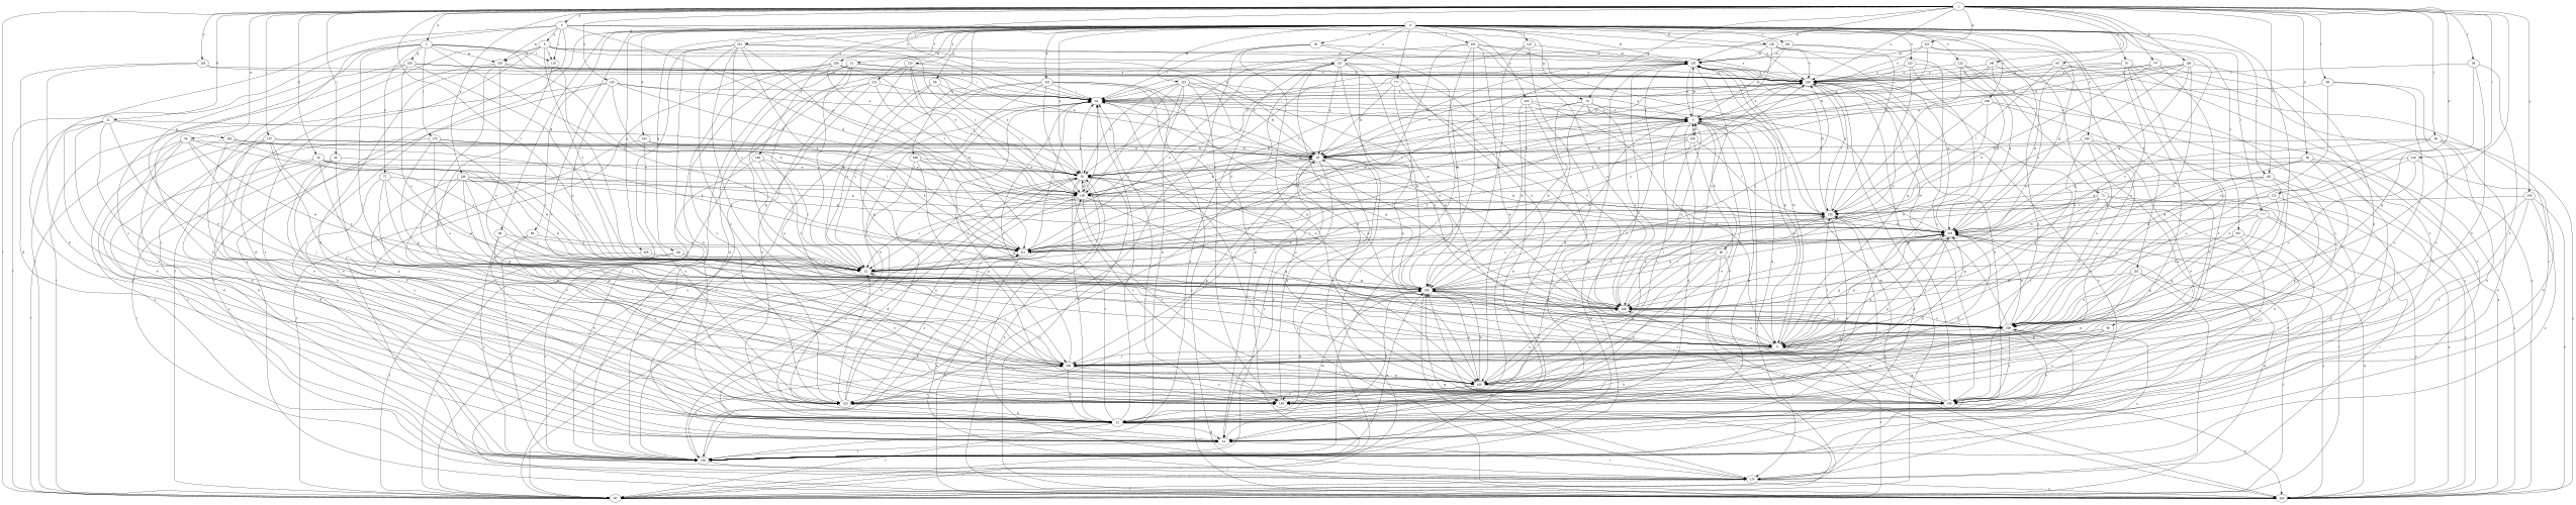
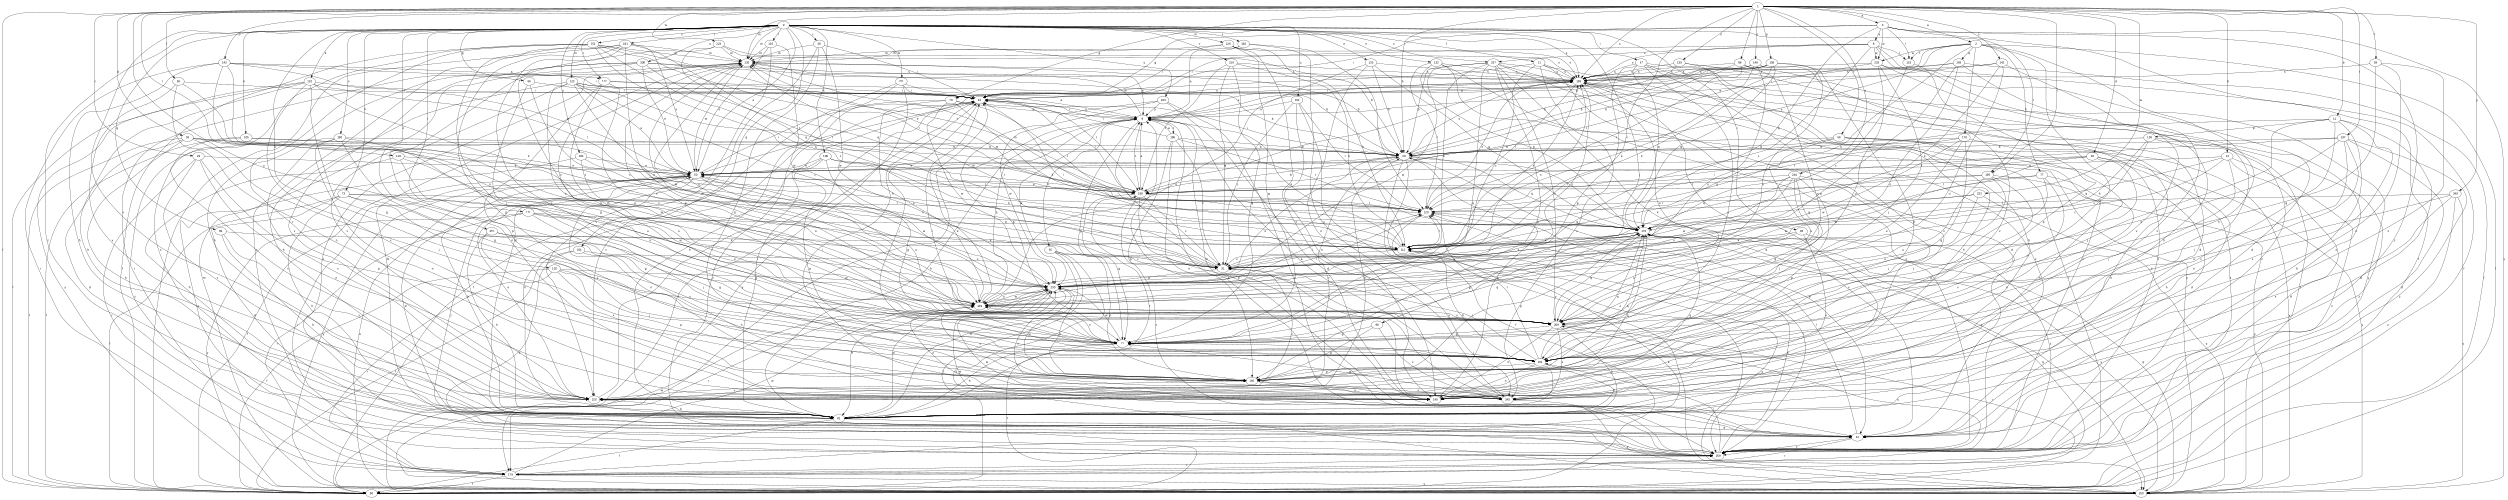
  strict digraph {
    fontname="Liberation Sans"
    node [fontname="Liberation Sans"]
    edge [fontname="Liberation Sans"]
    0
    28
    50
    51
    66
    69
    73
    83
    87
    98
    102
    105
    108
    110
    116
    123
    126
    130
    132
    133
    164
-   168
    171
    177
    180
    182
    184
    189
    191
    195
    202
    208
    219
    220
    221
    237
    243
    251
    257
    259
    91
    160
    230
    60
    209
    140
    250
    41
    81
    179
    199
    31
    240
    71
    111
    101
    120
    170
    20
    9
    149
    1
    2
    3
    11
    13
    29
    36
    38
    56
    58
    59
    70
    88
    118
    139
    142
    143
    148
    158
    197
    222
    223
    244
    249
    77
    119
    169
    178
    229
    8
    159
    80
    198
    0 -> 28 [label=c]
    0 -> 50 [label=e]
    0 -> 51 [label=f]
    0 -> 66 [label=g]
    0 -> 69 [label=g]
    0 -> 73 [label=h]
    0 -> 83 [label=i]
    0 -> 87 [label=i]
    0 -> 98 [label=j]
    0 -> 102 [label=k]
    0 -> 105 [label=k]
    0 -> 108 [label=k]
    0 -> 110 [label=k]
    0 -> 116 [label=l]
    0 -> 123 [label=m]
    0 -> 126 [label=m]
    0 -> 130 [label=m]
    0 -> 132 [label=n]
    0 -> 133 [label=n]
    0 -> 164 [label=q]
-   0 -> 168 [label=q]
    0 -> 171 [label=r]
    0 -> 177 [label=r]
    0 -> 180 [label=s]
    0 -> 182 [label=s]
    0 -> 184 [label=s]
    0 -> 189 [label=s]
    0 -> 191 [label=t]
    0 -> 195 [label=t]
    0 -> 202 [label=u]
    0 -> 208 [label=u]
    0 -> 219 [label=v]
    0 -> 220 [label=v]
    0 -> 221 [label=w]
    0 -> 237 [label=x]
    0 -> 243 [label=y]
    0 -> 251 [label=z]
    0 -> 257 [label=z]
    0 -> 259 [label=z]
    28 -> 130 [label=m]
    28 -> 220 [label=v]
    28 -> 91 [label=i]
    28 -> 160 [label=p]
    28 -> 230 [label=w]
    50 -> 130 [label=m]
    50 -> 259 [label=z]
    50 -> 91 [label=i]
    50 -> 230 [label=w]
    50 -> 60 [label=f]
    50 -> 209 [label=u]
    50 -> 140 [label=n]
    50 -> 250 [label=y]
    50 -> 41 [label=d]
    50 -> 81 [label=h]
    50 -> 179 [label=r]
    50 -> 199 [label=t]
    51 -> 50 [label=e]
    51 -> 189 [label=s]
    51 -> 259 [label=z]
    51 -> 41 [label=d]
    51 -> 31 [label=c]
    51 -> 240 [label=x]
    66 -> 91 [label=i]
    66 -> 31 [label=c]
    66 -> 71 [label=g]
    69 -> 220 [label=v]
    69 -> 81 [label=h]
    69 -> 111 [label=k]
    73 -> 230 [label=w]
    73 -> 60 [label=f]
    73 -> 41 [label=d]
    73 -> 81 [label=h]
    73 -> 71 [label=g]
    73 -> 101 [label=j]
    73 -> 120 [label=l]
    83 -> 259 [label=z]
    83 -> 209 [label=u]
    83 -> 140 [label=n]
    83 -> 111 [label=k]
    87 -> 189 [label=s]
    87 -> 259 [label=z]
    87 -> 250 [label=y]
    87 -> 240 [label=x]
    87 -> 71 [label=g]
    87 -> 101 [label=j]
    87 -> 170 [label=q]
    98 -> 160 [label=p]
    98 -> 240 [label=x]
    98 -> 71 [label=g]
    102 -> 160 [label=p]
    102 -> 230 [label=w]
    102 -> 60 [label=f]
    102 -> 209 [label=u]
    102 -> 179 [label=r]
    102 -> 101 [label=j]
    105 -> 220 [label=v]
    105 -> 60 [label=f]
    105 -> 111 [label=k]
    105 -> 20 [label=b]
    108 -> 50 [label=e]
    108 -> 160 [label=p]
    108 -> 81 [label=h]
-   66 -> 199 [label=t]
+   108 -> 199 [label=t]
    108 -> 71 [label=g]
    108 -> 111 [label=k]
    110 -> 91 [label=i]
    110 -> 60 [label=f]
    110 -> 250 [label=y]
    110 -> 81 [label=h]
    110 -> 199 [label=t]
    110 -> 31 [label=c]
    110 -> 240 [label=x]
    110 -> 71 [label=g]
    116 -> 50 [label=e]
    116 -> 130 [label=m]
    116 -> 230 [label=w]
    116 -> 41 [label=d]
    123 -> 50 [label=e]
    123 -> 91 [label=i]
    123 -> 230 [label=w]
    123 -> 209 [label=u]
    123 -> 140 [label=n]
    123 -> 81 [label=h]
    123 -> 199 [label=t]
    123 -> 31 [label=c]
    123 -> 9 [label=a]
    126 -> 130 [label=m]
    126 -> 189 [label=s]
    126 -> 91 [label=i]
    126 -> 240 [label=x]
    126 -> 71 [label=g]
    126 -> 111 [label=k]
    130 -> 189 [label=s]
    130 -> 220 [label=v]
    130 -> 259 [label=z]
    130 -> 71 [label=g]
    130 -> 20 [label=b]
    130 -> 9 [label=a]
    130 -> 149 [label=o]
    132 -> 189 [label=s]
    132 -> 259 [label=z]
    132 -> 250 [label=y]
    132 -> 120 [label=l]
    132 -> 170 [label=q]
    133 -> 189 [label=s]
    133 -> 140 [label=n]
    133 -> 170 [label=q]
    133 -> 20 [label=b]
    133 -> 149 [label=o]
    164 -> 259 [label=z]
    164 -> 60 [label=f]
    164 -> 140 [label=n]
    164 -> 31 [label=c]
-   168 -> 259 [label=z]
-   168 -> 31 [label=c]
    171 -> 250 [label=y]
    171 -> 179 [label=r]
    171 -> 71 [label=g]
    171 -> 101 [label=j]
    171 -> 170 [label=q]
    171 -> 149 [label=o]
    177 -> 91 [label=i]
    177 -> 160 [label=p]
    177 -> 209 [label=u]
    177 -> 20 [label=b]
    177 -> 149 [label=o]
    180 -> 220 [label=v]
    180 -> 259 [label=z]
    180 -> 209 [label=u]
    180 -> 140 [label=n]
    180 -> 71 [label=g]
    180 -> 20 [label=b]
    182 -> 130 [label=m]
    182 -> 240 [label=x]
    182 -> 120 [label=l]
    182 -> 9 [label=a]
    184 -> 50 [label=e]
    184 -> 259 [label=z]
    184 -> 31 [label=c]
    184 -> 149 [label=o]
    189 -> 91 [label=i]
    189 -> 60 [label=f]
    189 -> 209 [label=u]
    189 -> 81 [label=h]
    189 -> 199 [label=t]
    189 -> 120 [label=l]
    191 -> 50 [label=e]
    191 -> 130 [label=m]
    191 -> 259 [label=z]
    191 -> 160 [label=p]
    191 -> 60 [label=f]
    191 -> 101 [label=j]
    191 -> 170 [label=q]
    191 -> 149 [label=o]
    195 -> 160 [label=p]
    195 -> 209 [label=u]
    195 -> 250 [label=y]
    195 -> 199 [label=t]
    195 -> 111 [label=k]
    195 -> 101 [label=j]
    202 -> 140 [label=n]
    202 -> 250 [label=y]
    202 -> 31 [label=c]
    202 -> 120 [label=l]
    202 -> 9 [label=a]
    208 -> 50 [label=e]
    208 -> 189 [label=s]
    208 -> 220 [label=v]
    208 -> 81 [label=h]
    208 -> 179 [label=r]
    208 -> 199 [label=t]
    208 -> 20 [label=b]
    219 -> 189 [label=s]
    219 -> 199 [label=t]
    219 -> 31 [label=c]
    219 -> 71 [label=g]
    219 -> 111 [label=k]
    220 -> 50 [label=e]
    220 -> 91 [label=i]
    220 -> 81 [label=h]
    220 -> 31 [label=c]
    220 -> 170 [label=q]
    220 -> 20 [label=b]
    221 -> 91 [label=i]
    221 -> 60 [label=f]
    221 -> 250 [label=y]
    221 -> 81 [label=h]
    221 -> 199 [label=t]
    237 -> 189 [label=s]
    237 -> 259 [label=z]
    237 -> 160 [label=p]
    237 -> 230 [label=w]
    237 -> 60 [label=f]
    237 -> 209 [label=u]
    237 -> 41 [label=d]
    237 -> 71 [label=g]
    237 -> 111 [label=k]
    237 -> 20 [label=b]
    243 -> 259 [label=z]
    243 -> 230 [label=w]
    243 -> 41 [label=d]
    243 -> 71 [label=g]
    243 -> 9 [label=a]
    251 -> 130 [label=m]
    251 -> 220 [label=v]
    251 -> 259 [label=z]
    251 -> 60 [label=f]
    251 -> 199 [label=t]
    251 -> 31 [label=c]
    251 -> 111 [label=k]
    251 -> 101 [label=j]
    251 -> 120 [label=l]
    257 -> 81 [label=h]
    257 -> 240 [label=x]
    257 -> 71 [label=g]
    257 -> 111 [label=k]
    259 -> 130 [label=m]
    259 -> 230 [label=w]
    259 -> 179 [label=r]
    259 -> 111 [label=k]
    259 -> 101 [label=j]
    259 -> 120 [label=l]
    91 -> 189 [label=s]
    91 -> 259 [label=z]
    91 -> 101 [label=j]
    91 -> 9 [label=a]
    160 -> 220 [label=v]
    160 -> 230 [label=w]
    160 -> 140 [label=n]
    160 -> 240 [label=x]
    160 -> 170 [label=q]
    160 -> 149 [label=o]
    230 -> 50 [label=e]
    230 -> 189 [label=s]
    230 -> 160 [label=p]
    230 -> 81 [label=h]
    230 -> 179 [label=r]
    230 -> 240 [label=x]
    230 -> 120 [label=l]
    230 -> 170 [label=q]
    230 -> 9 [label=a]
    230 -> 149 [label=o]
    60 -> 230 [label=w]
    60 -> 170 [label=q]
    209 -> 130 [label=m]
    209 -> 140 [label=n]
    209 -> 81 [label=h]
    209 -> 179 [label=r]
    209 -> 240 [label=x]
    209 -> 71 [label=g]
    209 -> 170 [label=q]
    209 -> 149 [label=o]
    140 -> 170 [label=q]
    140 -> 20 [label=b]
    250 -> 50 [label=e]
    250 -> 130 [label=m]
    250 -> 91 [label=i]
    250 -> 170 [label=q]
    41 -> 259 [label=z]
    41 -> 230 [label=w]
    41 -> 179 [label=r]
    41 -> 120 [label=l]
    41 -> 9 [label=a]
    81 -> 91 [label=i]
    81 -> 230 [label=w]
    81 -> 60 [label=f]
    81 -> 41 [label=d]
    81 -> 199 [label=t]
    179 -> 189 [label=s]
    179 -> 230 [label=w]
    179 -> 60 [label=f]
    179 -> 209 [label=u]
    179 -> 250 [label=y]
    179 -> 111 [label=k]
    199 -> 50 [label=e]
    199 -> 259 [label=z]
    199 -> 91 [label=i]
    199 -> 31 [label=c]
    199 -> 240 [label=x]
    199 -> 71 [label=g]
    199 -> 120 [label=l]
    199 -> 20 [label=b]
    199 -> 9 [label=a]
    31 -> 130 [label=m]
    31 -> 189 [label=s]
    31 -> 230 [label=w]
    31 -> 9 [label=a]
    240 -> 189 [label=s]
    240 -> 91 [label=i]
    240 -> 250 [label=y]
    240 -> 71 [label=g]
    240 -> 9 [label=a]
    240 -> 149 [label=o]
    71 -> 130 [label=m]
    71 -> 230 [label=w]
    71 -> 60 [label=f]
    71 -> 81 [label=h]
    71 -> 101 [label=j]
    71 -> 170 [label=q]
    71 -> 149 [label=o]
    111 -> 189 [label=s]
    111 -> 91 [label=i]
    111 -> 250 [label=y]
    111 -> 31 [label=c]
    111 -> 120 [label=l]
    111 -> 9 [label=a]
    101 -> 91 [label=i]
    101 -> 160 [label=p]
    101 -> 140 [label=n]
    101 -> 81 [label=h]
    101 -> 31 [label=c]
    101 -> 120 [label=l]
    101 -> 170 [label=q]
    120 -> 130 [label=m]
    120 -> 189 [label=s]
    120 -> 81 [label=h]
    120 -> 170 [label=q]
    170 -> 130 [label=m]
    170 -> 160 [label=p]
    170 -> 250 [label=y]
    170 -> 31 [label=c]
    170 -> 71 [label=g]
    170 -> 111 [label=k]
    20 -> 50 [label=e]
    20 -> 189 [label=s]
    20 -> 220 [label=v]
    20 -> 259 [label=z]
    20 -> 91 [label=i]
    20 -> 60 [label=f]
    20 -> 250 [label=y]
    20 -> 41 [label=d]
    20 -> 170 [label=q]
    20 -> 149 [label=o]
    9 -> 130 [label=m]
    9 -> 189 [label=s]
    9 -> 91 [label=i]
    9 -> 140 [label=n]
    9 -> 41 [label=d]
    9 -> 81 [label=h]
    9 -> 179 [label=r]
    9 -> 199 [label=t]
    9 -> 71 [label=g]
    9 -> 80 [label=h]
    9 -> 198 [label=t]
    149 -> 91 [label=i]
    149 -> 230 [label=w]
    149 -> 209 [label=u]
    149 -> 120 [label=l]
    149 -> 9 [label=a]
    1 -> 130 [label=m]
    1 -> 189 [label=s]
    1 -> 195 [label=t]
    1 -> 60 [label=f]
    1 -> 209 [label=u]
    1 -> 31 [label=c]
    1 -> 20 [label=b]
    1 -> 2 [label=a]
    1 -> 3 [label=a]
    1 -> 11 [label=b]
    1 -> 13 [label=b]
    1 -> 29 [label=c]
    1 -> 36 [label=d]
    1 -> 38 [label=d]
    1 -> 56 [label=f]
    1 -> 58 [label=f]
    1 -> 59 [label=f]
    1 -> 70 [label=g]
    1 -> 88 [label=i]
    1 -> 118 [label=l]
    1 -> 139 [label=n]
    1 -> 142 [label=o]
    1 -> 143 [label=o]
    1 -> 148 [label=o]
    1 -> 158 [label=p]
    1 -> 197 [label=t]
    1 -> 222 [label=w]
    1 -> 223 [label=w]
    1 -> 244 [label=y]
    1 -> 249 [label=y]
    2 -> 50 [label=e]
    2 -> 91 [label=i]
    2 -> 60 [label=f]
    2 -> 140 [label=n]
    2 -> 111 [label=k]
    2 -> 101 [label=j]
    2 -> 77 [label=h]
    2 -> 119 [label=l]
    2 -> 169 [label=q]
    2 -> 178 [label=r]
    2 -> 229 [label=w]
    3 -> 259 [label=z]
    3 -> 91 [label=i]
    3 -> 60 [label=f]
    3 -> 250 [label=y]
    3 -> 170 [label=q]
    3 -> 70 [label=g]
    3 -> 119 [label=l]
    3 -> 229 [label=w]
    3 -> 8 [label=a]
    11 -> 220 [label=v]
    11 -> 41 [label=d]
    11 -> 81 [label=h]
    11 -> 240 [label=x]
    11 -> 101 [label=j]
    11 -> 120 [label=l]
    11 -> 159 [label=p]
    13 -> 50 [label=e]
    13 -> 259 [label=z]
    13 -> 41 [label=d]
    13 -> 31 [label=c]
    13 -> 101 [label=j]
    13 -> 170 [label=q]
    29 -> 50 [label=e]
    29 -> 220 [label=v]
    29 -> 160 [label=p]
    29 -> 140 [label=n]
    29 -> 179 [label=r]
    36 -> 230 [label=w]
    36 -> 60 [label=f]
    36 -> 41 [label=d]
    36 -> 81 [label=h]
    36 -> 31 [label=c]
    36 -> 101 [label=j]
    36 -> 20 [label=b]
    38 -> 50 [label=e]
    38 -> 230 [label=w]
    38 -> 250 [label=y]
    38 -> 81 [label=h]
    38 -> 101 [label=j]
    38 -> 170 [label=q]
    56 -> 209 [label=u]
    56 -> 250 [label=y]
    56 -> 41 [label=d]
    56 -> 81 [label=h]
    56 -> 170 [label=q]
    56 -> 20 [label=b]
    58 -> 189 [label=s]
    58 -> 140 [label=n]
    58 -> 240 [label=x]
    58 -> 71 [label=g]
    59 -> 220 [label=v]
    59 -> 91 [label=i]
    59 -> 140 [label=n]
    59 -> 149 [label=o]
    70 -> 220 [label=v]
    70 -> 230 [label=w]
    70 -> 111 [label=k]
    70 -> 120 [label=l]
    70 -> 9 [label=a]
    70 -> 149 [label=o]
    88 -> 189 [label=s]
    88 -> 259 [label=z]
    88 -> 209 [label=u]
    88 -> 120 [label=l]
    88 -> 20 [label=b]
    118 -> 50 [label=e]
    118 -> 209 [label=u]
    118 -> 81 [label=h]
    118 -> 149 [label=o]
    139 -> 189 [label=s]
    139 -> 41 [label=d]
    139 -> 81 [label=h]
    139 -> 20 [label=b]
    142 -> 189 [label=s]
    142 -> 209 [label=u]
    142 -> 240 [label=x]
    142 -> 111 [label=k]
    142 -> 9 [label=a]
    143 -> 50 [label=e]
    143 -> 91 [label=i]
    143 -> 81 [label=h]
    143 -> 179 [label=r]
    143 -> 111 [label=k]
-   143 -> 9 [label=a]
+   143 -> 177 [label=a]
    143 -> 149 [label=o]
    148 -> 189 [label=s]
    148 -> 220 [label=v]
    148 -> 199 [label=t]
    148 -> 9 [label=a]
    148 -> 149 [label=o]
    158 -> 189 [label=s]
    158 -> 160 [label=p]
    158 -> 111 [label=k]
    158 -> 170 [label=q]
    158 -> 20 [label=b]
    158 -> 9 [label=a]
    158 -> 149 [label=o]
    197 -> 259 [label=z]
    197 -> 140 [label=n]
    197 -> 41 [label=d]
    197 -> 199 [label=t]
    197 -> 101 [label=j]
    197 -> 20 [label=b]
    197 -> 149 [label=o]
    222 -> 209 [label=u]
    222 -> 250 [label=y]
    222 -> 120 [label=l]
    222 -> 170 [label=q]
    223 -> 130 [label=m]
    223 -> 189 [label=s]
    223 -> 170 [label=q]
    223 -> 20 [label=b]
    223 -> 149 [label=o]
    244 -> 220 [label=v]
    244 -> 160 [label=p]
    244 -> 230 [label=w]
    244 -> 199 [label=t]
    244 -> 71 [label=g]
    244 -> 101 [label=j]
    244 -> 170 [label=q]
    244 -> 149 [label=o]
    249 -> 259 [label=z]
    249 -> 209 [label=u]
    249 -> 250 [label=y]
    249 -> 240 [label=x]
    249 -> 120 [label=l]
    77 -> 220 [label=v]
    77 -> 230 [label=w]
    77 -> 140 [label=n]
    77 -> 199 [label=t]
    77 -> 101 [label=j]
    119 -> 160 [label=p]
    119 -> 31 [label=c]
    169 -> 189 [label=s]
    169 -> 220 [label=v]
    169 -> 91 [label=i]
    169 -> 60 [label=f]
    169 -> 31 [label=c]
    169 -> 149 [label=o]
    178 -> 230 [label=w]
    178 -> 209 [label=u]
    178 -> 81 [label=h]
    178 -> 71 [label=g]
    178 -> 120 [label=l]
    178 -> 20 [label=b]
    229 -> 189 [label=s]
    229 -> 209 [label=u]
    229 -> 41 [label=d]
    229 -> 81 [label=h]
    229 -> 111 [label=k]
    229 -> 101 [label=j]
    8 -> 189 [label=s]
    8 -> 237 [label=x]
    8 -> 259 [label=z]
    8 -> 91 [label=i]
    8 -> 60 [label=f]
    8 -> 31 [label=c]
    8 -> 119 [label=l]
    8 -> 229 [label=w]
    159 -> 259 [label=z]
    159 -> 140 [label=n]
    159 -> 31 [label=c]
    159 -> 111 [label=k]
    159 -> 20 [label=b]
    80 -> 160 [label=p]
    80 -> 60 [label=f]
    80 -> 250 [label=y]
    80 -> 81 [label=h]
    80 -> 31 [label=c]
    198 -> 91 [label=i]
    198 -> 160 [label=p]
    198 -> 140 [label=n]
    198 -> 31 [label=c]
    198 -> 120 [label=l]
    198 -> 20 [label=b]
    198 -> 9 [label=a]
  }
